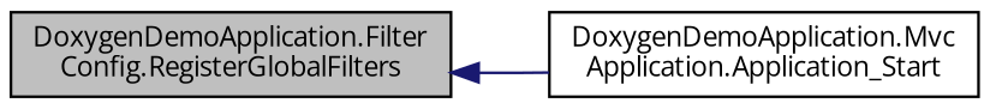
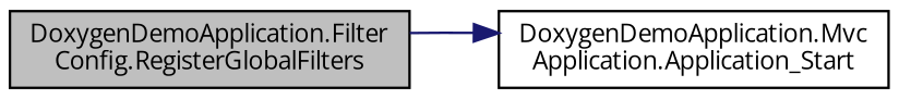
  digraph {
    rankdir=LR
    fontname="Open Sans"
    node [color=black fontname="Open Sans" fontsize=10 shape=record style=filled]
    n1 [fillcolor=grey75 fontcolor=black height=0.2 label="DoxygenDemoApplication.Filter\lConfig.RegisterGlobalFilters" width=0.4]
    n2 [fillcolor=white height=0.2 label="DoxygenDemoApplication.Mvc\lApplication.Application_Start" width=0.4]
-   n1 -> n2 [color=midnightblue dir=back fontname="Open Sans" fontsize=10 labelfontname=Helvetica labelfontsize=10 style=solid]
+   n2 -> n1 [color=midnightblue dir=back fontname="Open Sans" fontsize=10 labelfontname=Helvetica labelfontsize=10 style=solid]
  }
